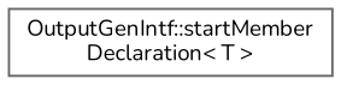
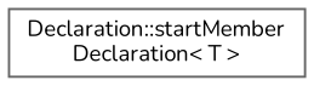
  digraph {
    rankdir=LR
    fontname=Nunito
-   n1 [color=grey40 fillcolor=white fontname=Nunito fontsize=10 height=0.2 label="OutputGenIntf::startMember\lDeclaration\< T \>" shape=box style=filled width=0.4]
+   n1 [color=grey40 fillcolor=white fontname=Nunito fontsize=10 height=0.2 label="Declaration::startMember\lDeclaration\< T \>" shape=box style=filled width=0.4]
  }
